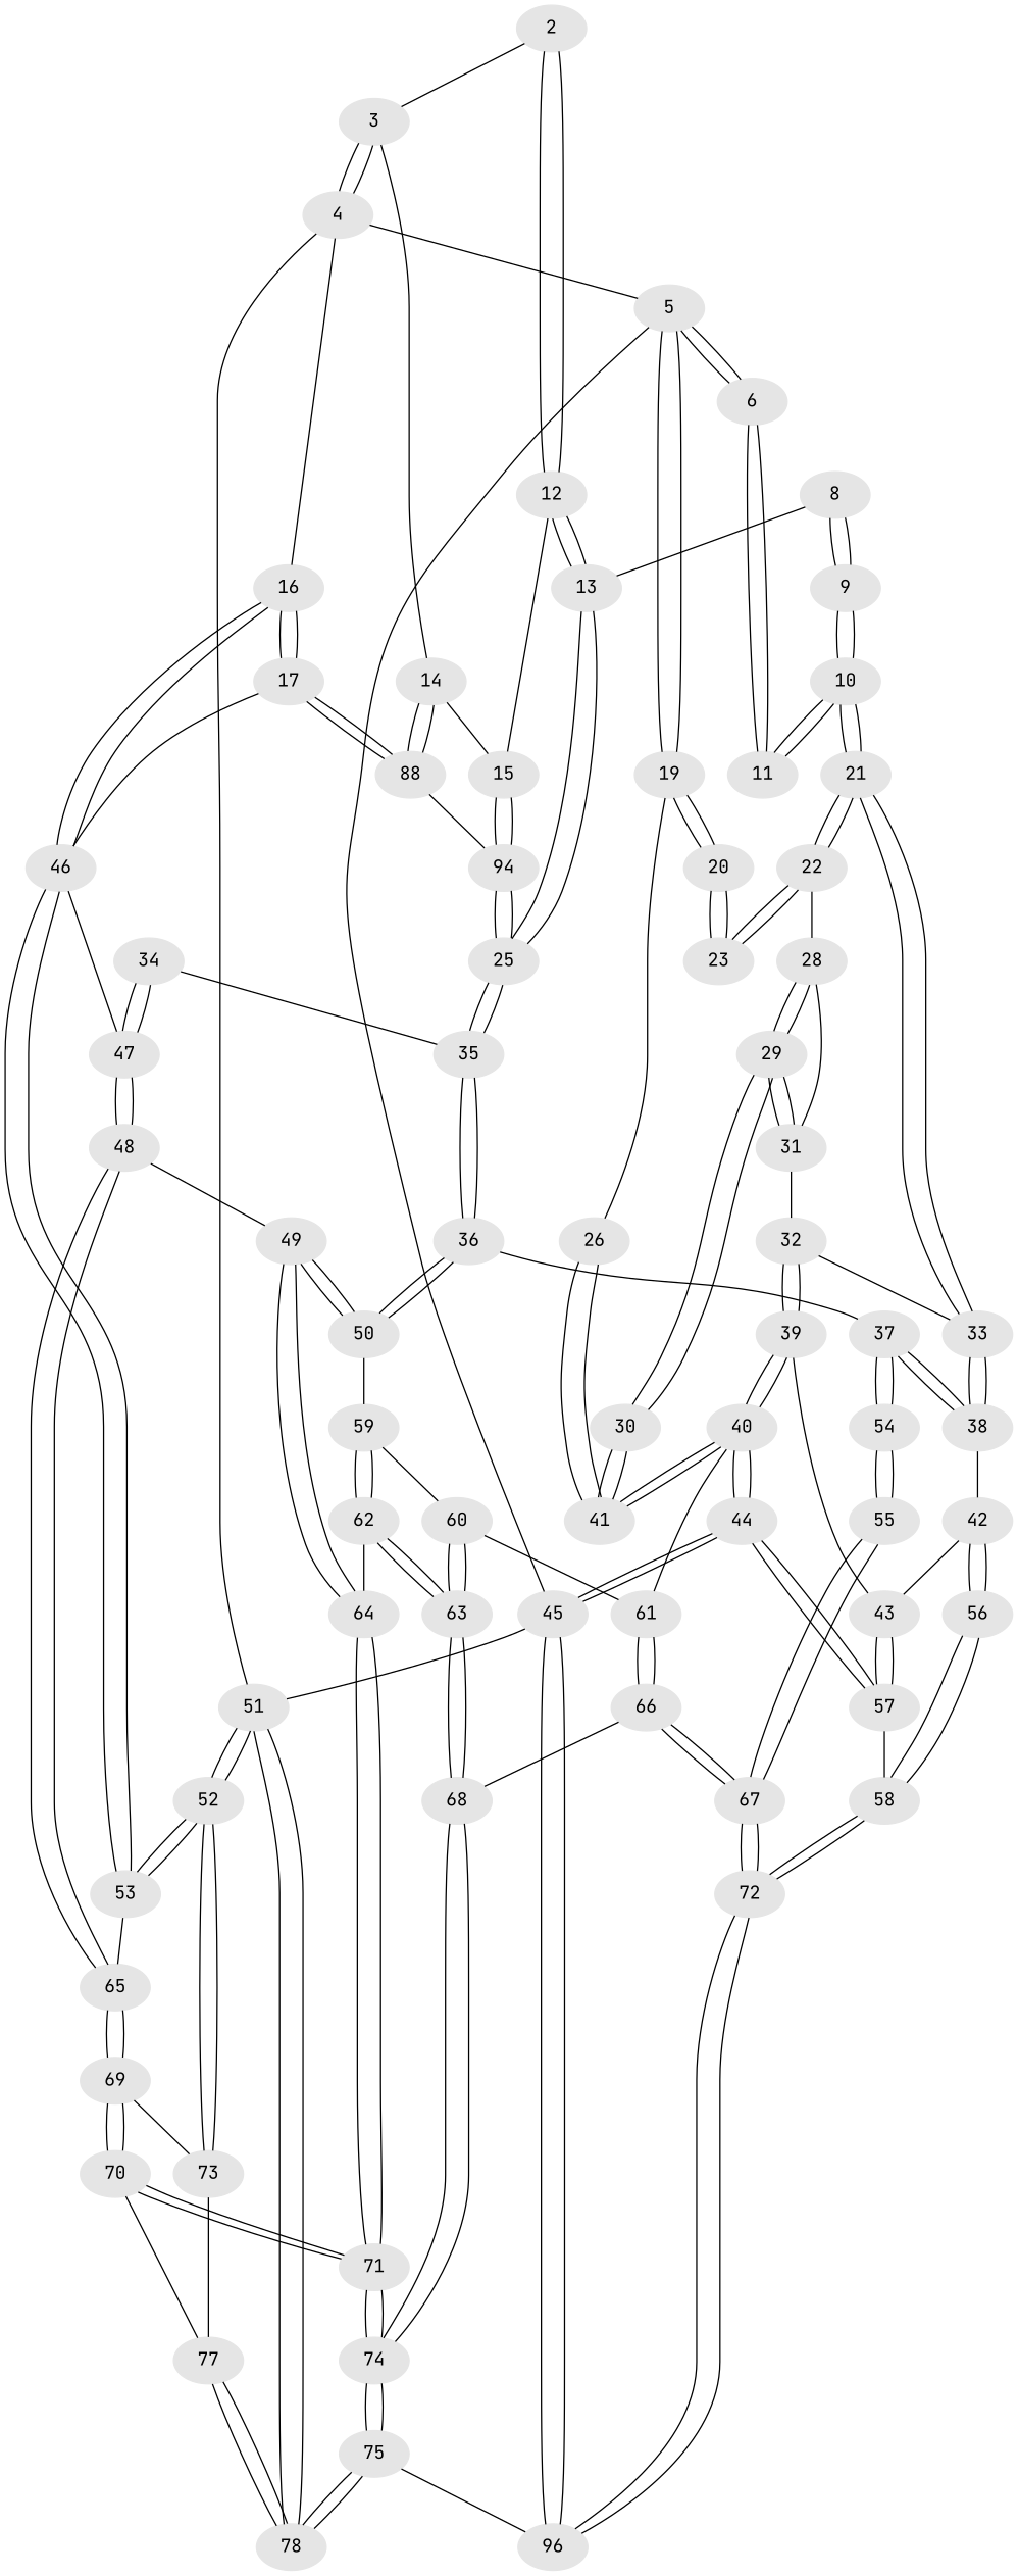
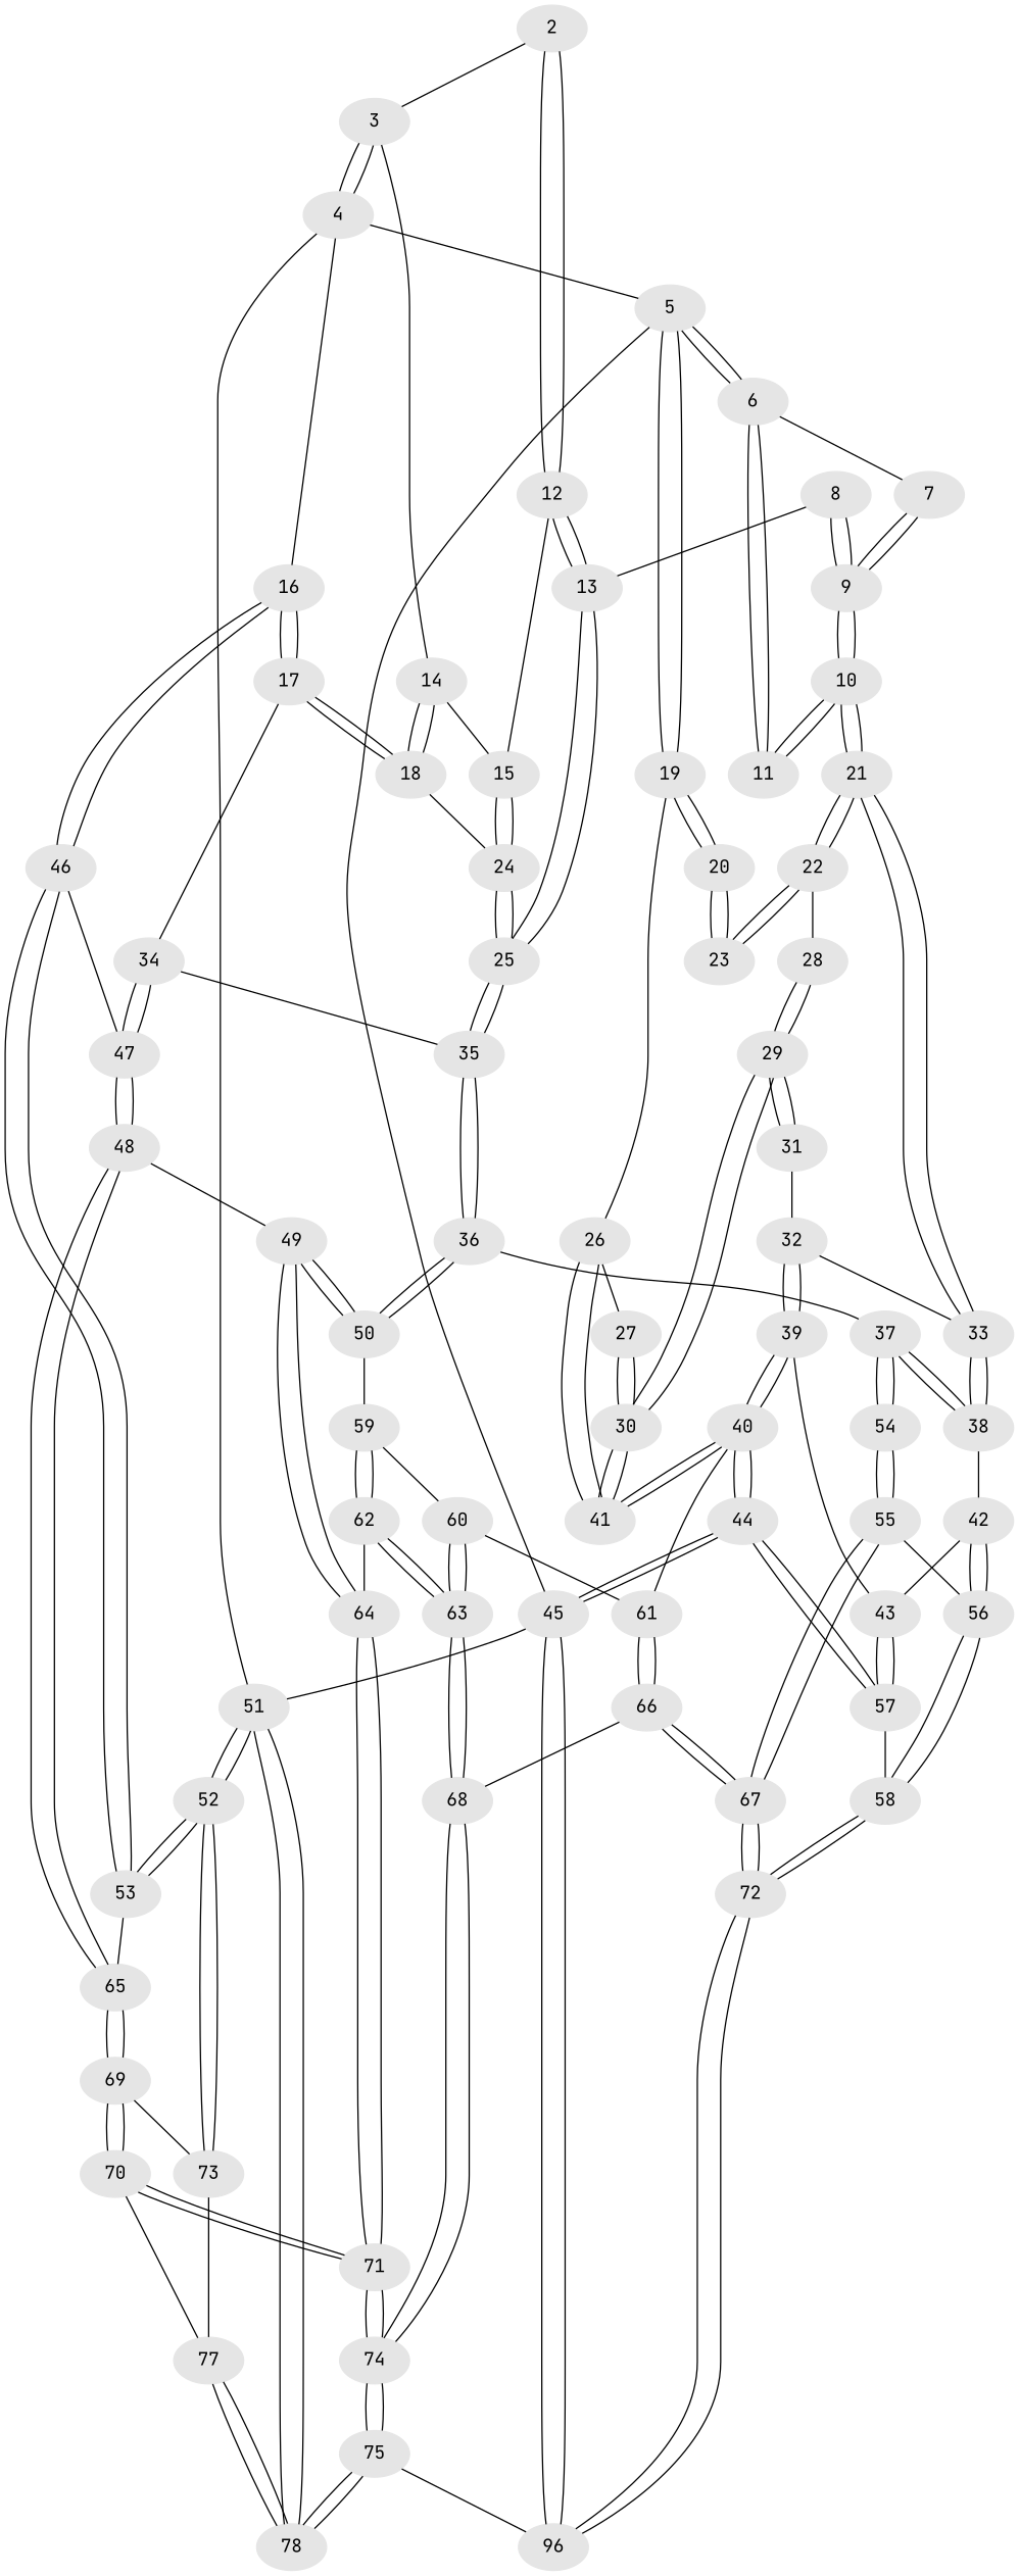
  graph {
    fontname="JetBrains Mono"
    node [color=gray90 fontname="JetBrains Mono" style=filled]
    edge [fontname="JetBrains Mono"]
    2
    3
    12
    8
    9
    13
    4
    14
    15
    5
    16
    51
-   18 [label=88]
+   18
    6
    19
    45
    17
    46
    52
    78
+   7
    11
    20
    26
    n25 [label=96]
    10
    25
    21
    22
    33
-   24 [label=94]
+   24
    35
    34
    47
    53
    23
+   27
    41
    28
    38
    29
    31
    36
    30
    32
    39
    40
    43
    42
    48
    37
    50
    54
    59
    55
    56
    44
    61
    57
    58
    65
    49
    64
    69
    71
    60
    62
    73
    77
    67
    66
    72
    63
    68
    74
    70
    75
    2 -- 3
    2 -- 12
    2 -- 12
    3 -- 4
    3 -- 4
    3 -- 14
    12 -- 13
    12 -- 13
    12 -- 15
    8 -- 9
    8 -- 9
    8 -- 13
    9 -- 10
    9 -- 10
    13 -- 25
    13 -- 25
    4 -- 5
    4 -- 16
    4 -- 51
    14 -- 15
    14 -- 18
    14 -- 18
    15 -- 24
    15 -- 24
    5 -- 6
    5 -- 6
    5 -- 19
    5 -- 19
    5 -- 45
    16 -- 17
    16 -- 17
    16 -- 46
    16 -- 46
    51 -- 52
    51 -- 52
    51 -- 78
    51 -- 78
    18 -- 24
+   6 -- 7
    6 -- 11
    6 -- 11
    19 -- 20
    19 -- 20
    19 -- 26
    45 -- 51
    45 -- n25
    45 -- n25
    17 -- 18
    17 -- 18
-   17 -- 46
+   17 -- 34
    46 -- 47
    46 -- 53
    46 -- 53
    52 -- 53
    52 -- 53
    52 -- 73
    52 -- 73
+   7 -- 9
+   7 -- 9
    20 -- 23
    20 -- 23
+   26 -- 27
    26 -- 41
    26 -- 41
    10 -- 11
    10 -- 11
    10 -- 21
    10 -- 21
    25 -- 35
    25 -- 35
    21 -- 22
    21 -- 22
    21 -- 33
    21 -- 33
    22 -- 23
    22 -- 23
    22 -- 28
    33 -- 38
    33 -- 38
    24 -- 25
    24 -- 25
    35 -- 36
    35 -- 36
    34 -- 35
    34 -- 47
    34 -- 47
    47 -- 48
    47 -- 48
    53 -- 65
+   27 -- 30
+   27 -- 30
    28 -- 29
    28 -- 29
-   28 -- 31
    38 -- 42
    29 -- 31
    29 -- 31
    29 -- 30
    29 -- 30
    31 -- 32
    36 -- 37
    36 -- 50
    36 -- 50
    30 -- 41
    30 -- 41
    32 -- 33
    32 -- 39
    32 -- 39
    39 -- 40
    39 -- 40
    39 -- 43
    40 -- 41
    40 -- 41
    40 -- 44
    40 -- 44
    40 -- 61
    43 -- 57
    43 -- 57
    42 -- 43
    42 -- 56
    42 -- 56
    48 -- 65
    48 -- 65
    48 -- 49
    37 -- 38
    37 -- 38
    37 -- 54
    37 -- 54
    50 -- 59
    54 -- 55
    54 -- 55
    59 -- 60
    59 -- 62
    59 -- 62
+   55 -- 56
    55 -- 67
    55 -- 67
    56 -- 58
    56 -- 58
    44 -- 45
    44 -- 45
    44 -- 57
    44 -- 57
    61 -- 66
    61 -- 66
    57 -- 58
    58 -- 72
    58 -- 72
    65 -- 69
    65 -- 69
    49 -- 50
    49 -- 50
    49 -- 64
    49 -- 64
    64 -- 71
    64 -- 71
    69 -- 73
    69 -- 70
    69 -- 70
    71 -- 74
    71 -- 74
    60 -- 61
    60 -- 63
    60 -- 63
    62 -- 64
    62 -- 63
    62 -- 63
    73 -- 77
    77 -- 78
    77 -- 78
    67 -- 72
    67 -- 72
    66 -- 67
    66 -- 67
    66 -- 68
    72 -- n25
    72 -- n25
    63 -- 68
    63 -- 68
    68 -- 74
    68 -- 74
    74 -- 75
    74 -- 75
    70 -- 71
    70 -- 71
    70 -- 77
    75 -- 78
    75 -- 78
    75 -- n25
  }
